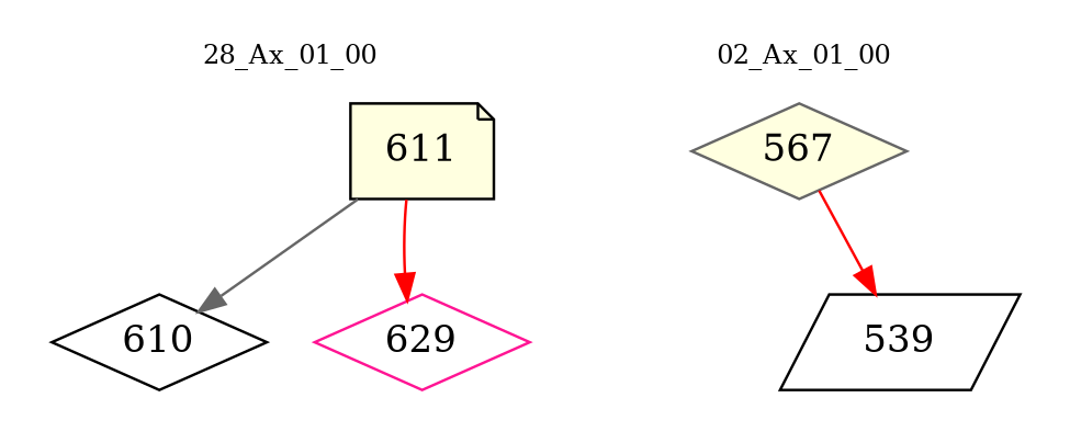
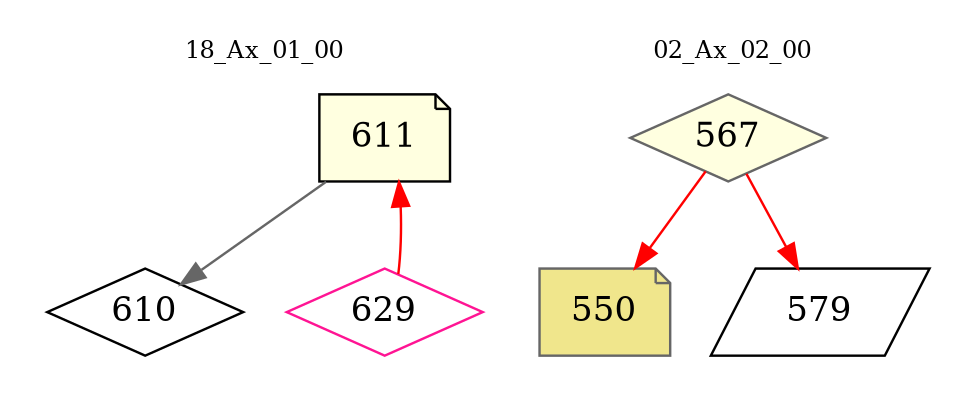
  digraph {
    node [color=black fillcolor=white shape=diamond style=filled]
    edge [color=red]
    n1 [fillcolor=lightyellow label=611 shape=note]
    n2 [label=610]
    n3 [color=deeppink label=629]
    n4 [color=gray40 fillcolor=lightyellow label=567]
-   n6 [label=539 shape=parallelogram]
+   n5 [color=gray40 fillcolor=khaki label=550 shape=note]
+   n6 [label=579 shape=parallelogram]
    subgraph cluster_1 {
      color=white
      fontsize=10
-     label="28_Ax_01_00"
+     label="18_Ax_01_00"
      n1
      n2
      n3
    }
    subgraph cluster_2 {
      color=white
      fontsize=10
-     label="02_Ax_01_00"
+     label="02_Ax_02_00"
      n4
+     n5
      n6
    }
    n1 -> n2 [color=gray40]
-   n1 -> n3
+   n3 -> n1
+   n4 -> n5
    n4 -> n6
  }
